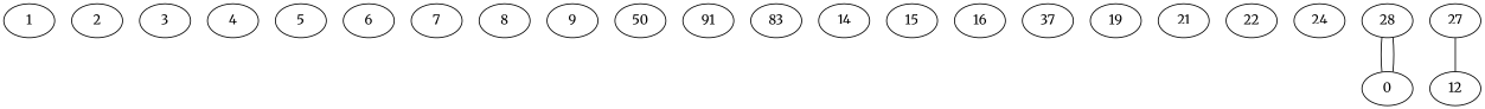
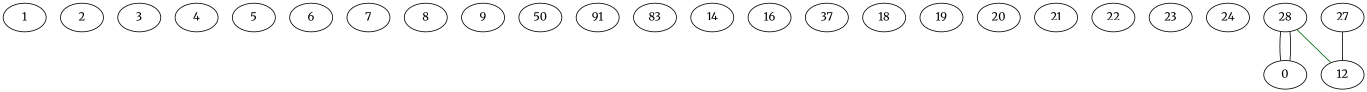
  graph {
    fontname=Merriweather
    node [fontname=Merriweather]
    edge [color=black fontname=Merriweather]
    1
    2
    3
    4
    5
    6
    7
    8
    9
    n10 [label=50]
    n11 [label=91]
    n12 [label=83]
    14
-   15
    16
    n16 [label=37]
+   18
    19
+   20
    21
    22
+   23
    24
    n24 [label=28]
    0
    12
    27
    n24 -- 0
    n24 -- 0
+   n24 -- 12 [color=darkgreen]
    27 -- 12
  }
